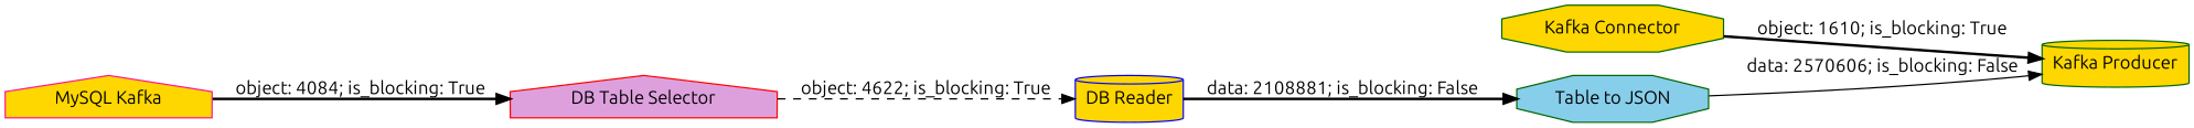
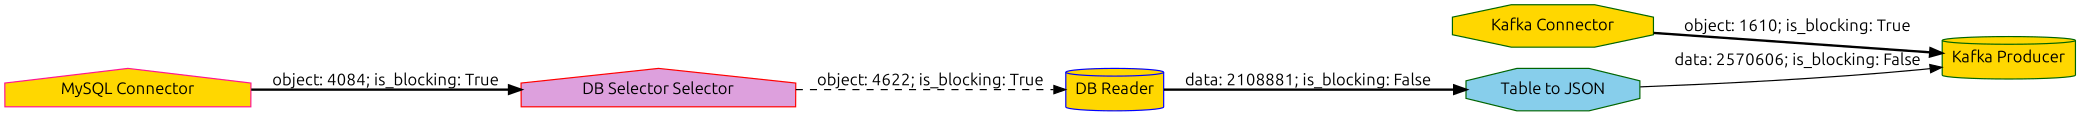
  digraph {
    fontname=Ubuntu
    rankdir=LR
    node [color=darkgreen fillcolor=gold fontname=Ubuntu shape=cylinder style=filled]
    edge [fontname=Ubuntu style=bold]
    n1 [color=blue label="DB Reader"]
    n2 [fillcolor=skyblue label="Table to JSON" shape=octagon]
    n3 [label="Kafka Producer"]
-   n4 [color=deeppink label="MySQL Kafka" shape=house]
-   n5 [color=red fillcolor=plum label="DB Table Selector" shape=house]
+   n4 [color=deeppink label="MySQL Connector" shape=house]
+   n5 [color=red fillcolor=plum label="DB Selector Selector" shape=house]
    n6 [label="Kafka Connector" shape=octagon]
    n1 -> n2 [label="data: 2108881; is_blocking: False"]
    n2 -> n3 [label="data: 2570606; is_blocking: False" style=solid]
    n4 -> n5 [label="object: 4084; is_blocking: True"]
    n5 -> n1 [label="object: 4622; is_blocking: True" style=dashed]
    n6 -> n3 [label="object: 1610; is_blocking: True"]
  }
